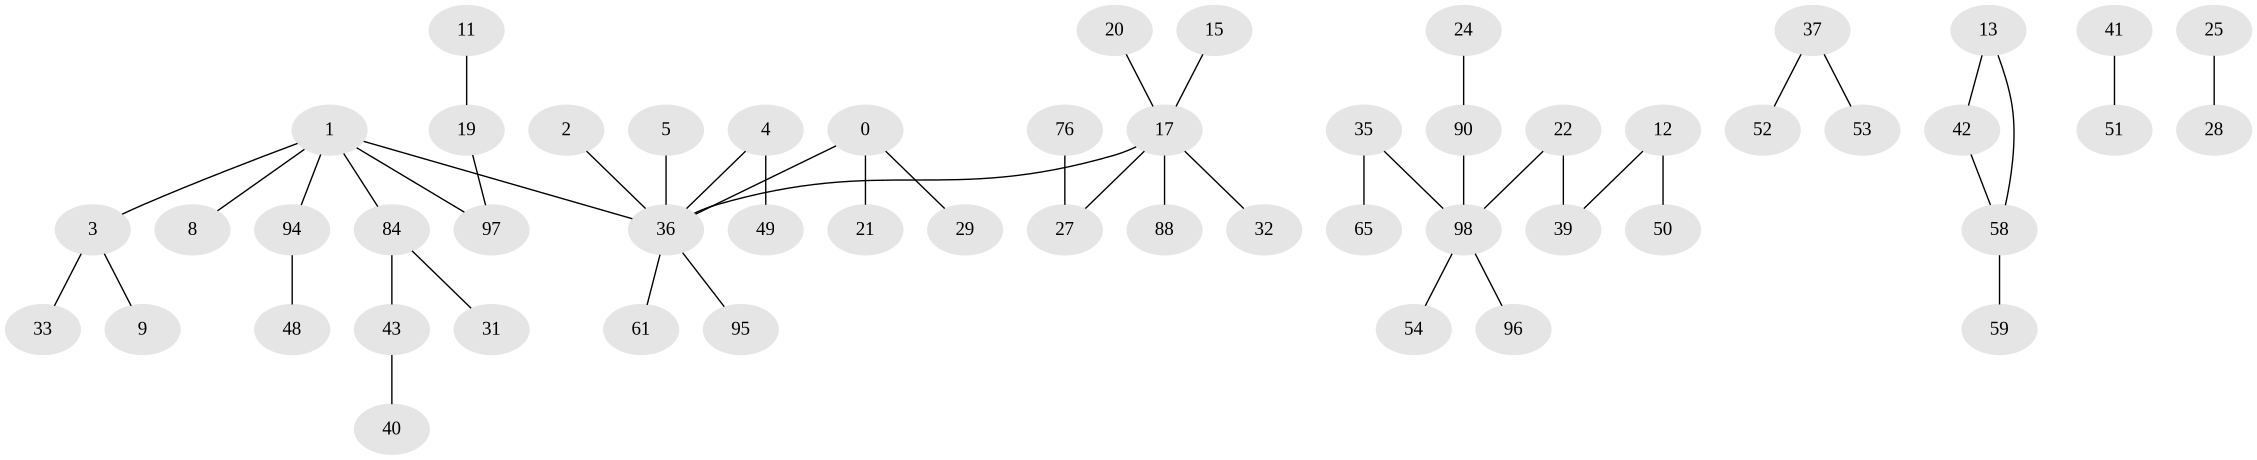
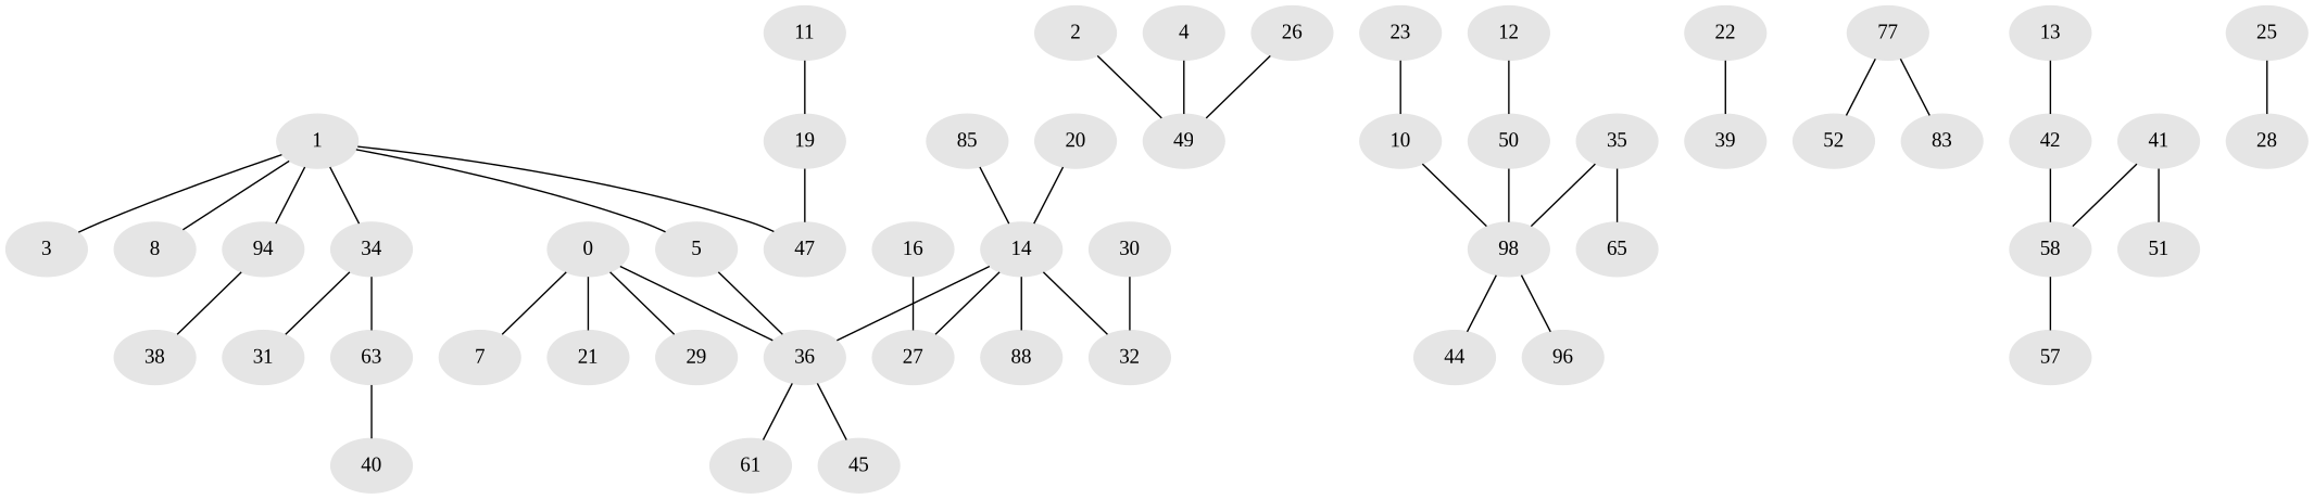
  graph {
    fontname="Liberation Serif"
    node [color=gray90 fontname="Liberation Serif" style=filled]
    edge [fontname="Liberation Serif" weight=1.0]
    1
    3
    8
    n4 [label=94]
-   34 [label=84]
+   34
    36
-   47 [label=97]
-   9
-   33
-   48
+   47
+   48 [label=38]
    31
-   43
-   45 [label=95]
+   43 [label=63]
+   45
    n14 [label=61]
    2
    4
    49
    5
    n19 [label=0]
+   7
    21
    29
    n23 [label=98]
-   10 [label=90]
-   44 [label=54]
+   10
+   44
    n26 [label=96]
    11
    19
    12
    39
    50
-   37
+   37 [label=77]
    52
-   53
+   53 [label=83]
    13
    42
    41
    58
    51
-   15
-   17
+   15 [label=85]
+   17 [label=14]
    27
    n43 [label=88]
    32
-   16 [label=76]
+   16
    20
    22
-   23 [label=24]
+   23
    35
    n50 [label=65]
    25
    28
-   59
+   26
+   59 [label=57]
+   30
    40
    1 -- 3
    1 -- 8
    1 -- n4
    1 -- 34
-   1 -- 36
+   1 -- 5
    1 -- 47
-   3 -- 9
-   3 -- 33
    n4 -- 48
    34 -- 31
    34 -- 43
    36 -- 45
    36 -- n14
    43 -- 40
-   2 -- 36
-   4 -- 36
+   2 -- 49
    4 -- 49
    5 -- 36
    n19 -- 36
+   n19 -- 7
    n19 -- 21
    n19 -- 29
    n23 -- 44
    n23 -- n26
    10 -- n23
    11 -- 19
    19 -- 47
-   12 -- 39
    12 -- 50
    37 -- 52
    37 -- 53
    13 -- 42
    42 -- 58
-   13 -- 58
+   41 -- 58
    41 -- 51
    58 -- 59
    15 -- 17
    17 -- 36
    17 -- 27
    17 -- n43
    17 -- 32
    16 -- 27
    20 -- 17
-   22 -- n23
+   50 -- n23
    22 -- 39
    23 -- 10
    35 -- n23
    35 -- n50
    25 -- 28
+   26 -- 49
+   30 -- 32
  }
